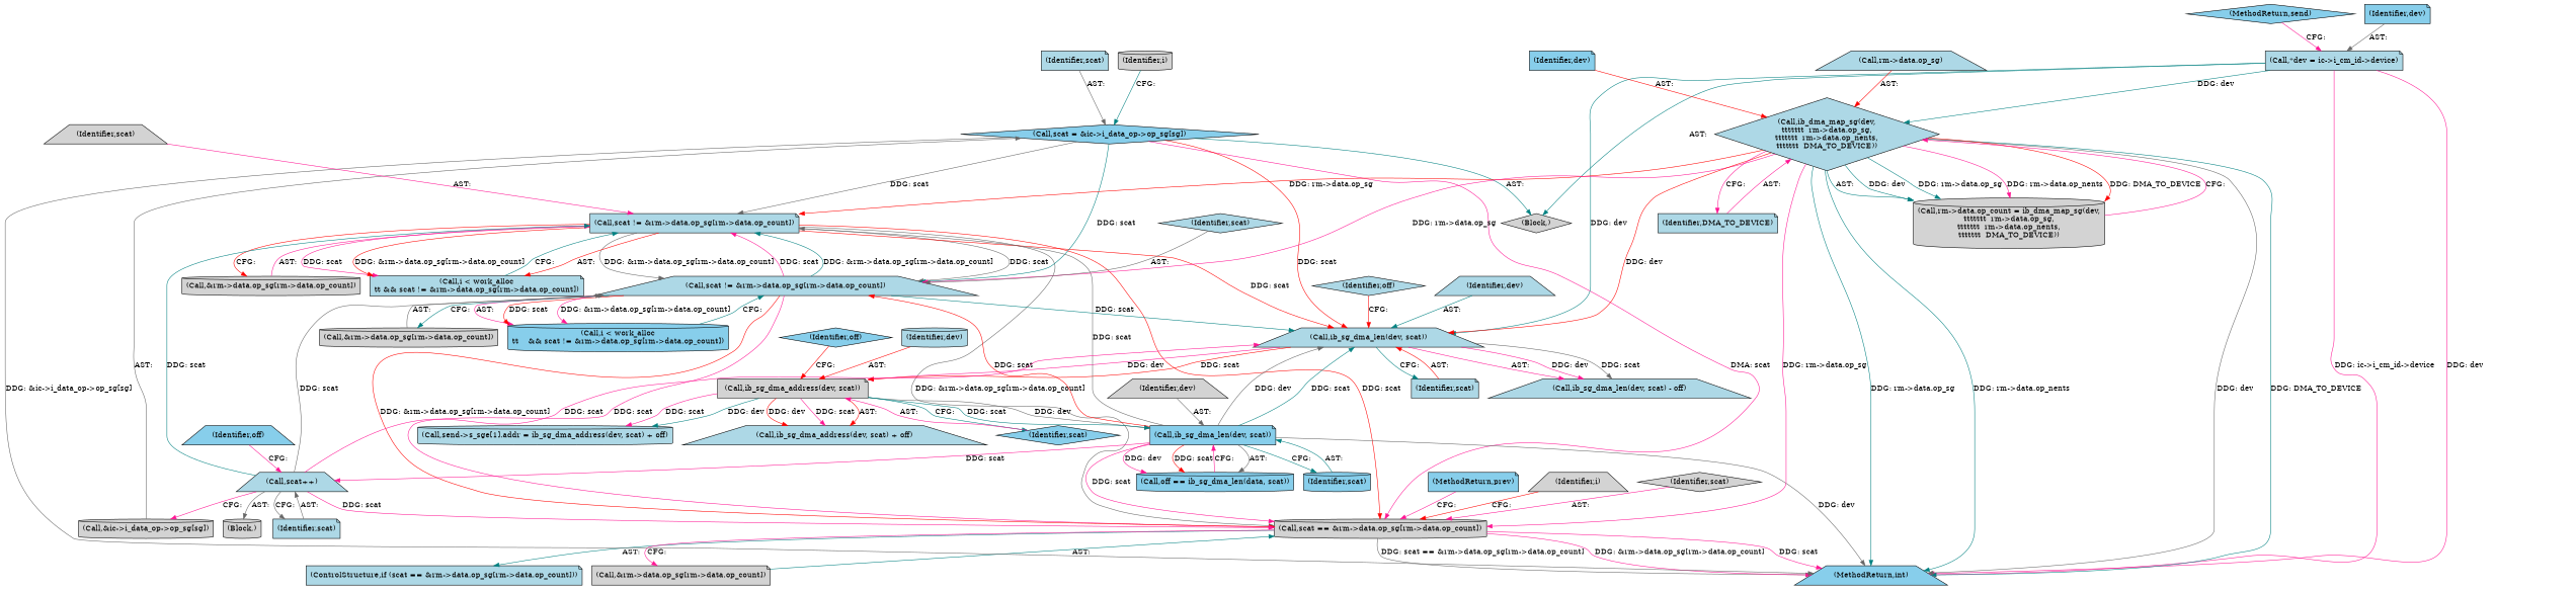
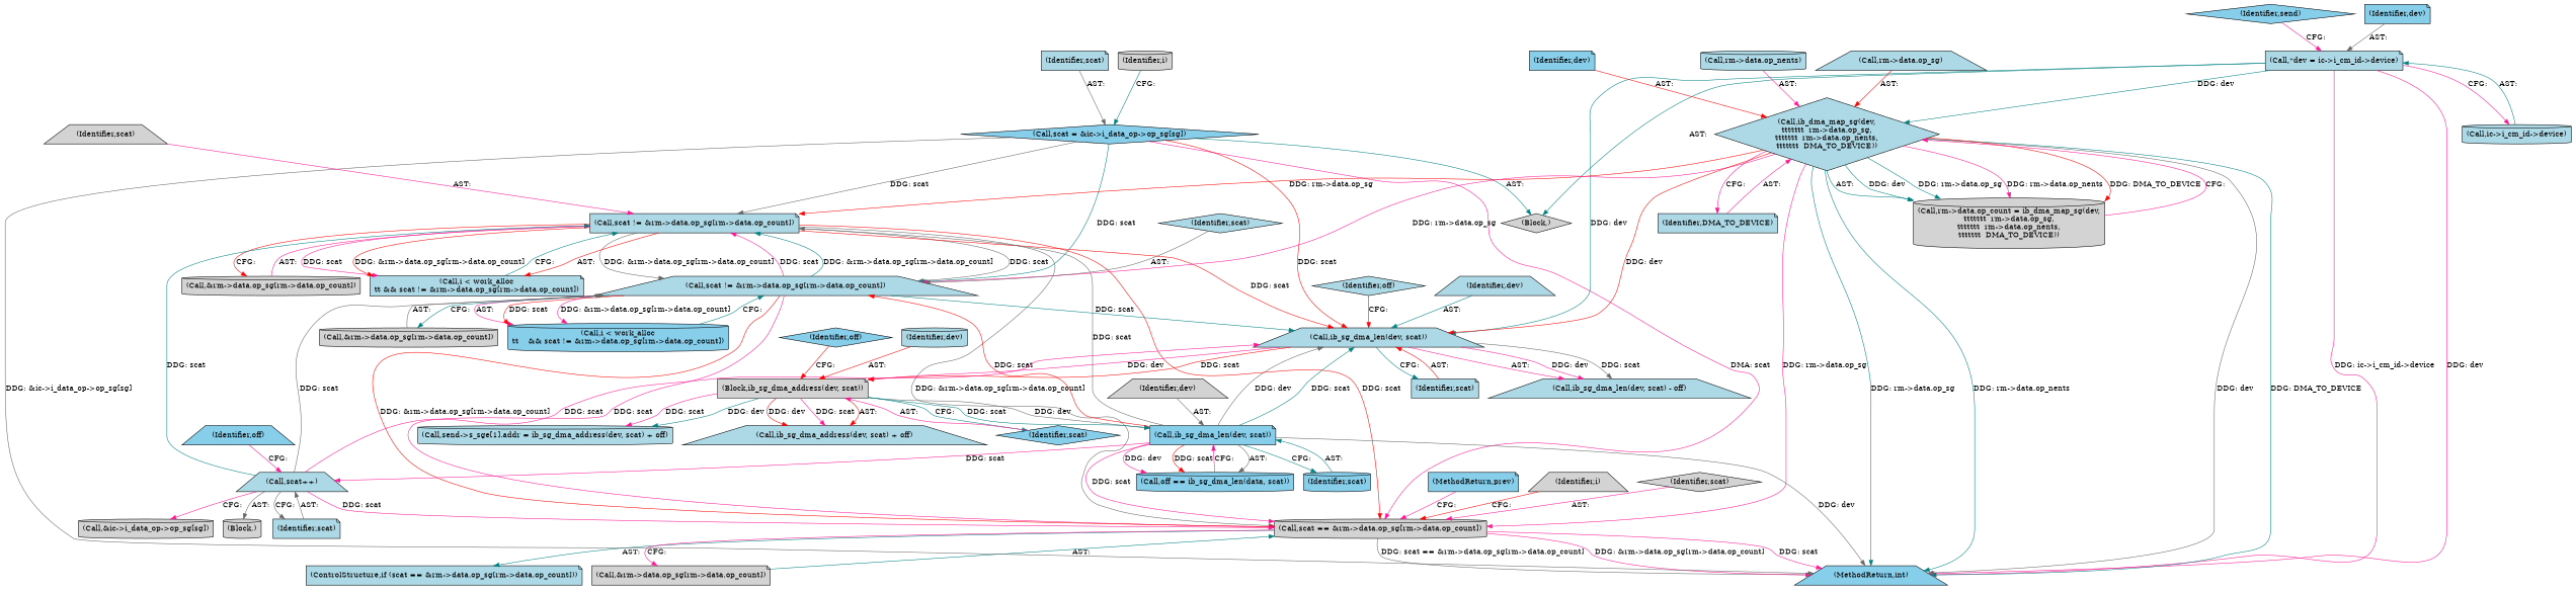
  digraph {
    node [fillcolor=lightblue shape=cylinder style=filled]
    edge [color=deeppink]
    n1 [fillcolor=lightgrey label="(Call,scat == &rm->data.op_sg[rm->data.op_count])"]
    n2 [fillcolor=skyblue label="(MethodReturn,int)" shape=trapezium]
    n3 [label="(ControlStructure,if (scat == &rm->data.op_sg[rm->data.op_count]))" shape=note]
    n4 [fillcolor=lightgrey label="(Call,&rm->data.op_sg[rm->data.op_count])" shape=note]
    n5 [label="(Call,scat != &rm->data.op_sg[rm->data.op_count])" shape=note]
    n6 [label="(Call,scat != &rm->data.op_sg[rm->data.op_count])" shape=trapezium]
    n7 [label="(Call,ib_sg_dma_len(dev, scat))" shape=trapezium]
    n8 [fillcolor=lightgrey label="(Call,&rm->data.op_sg[rm->data.op_count])"]
    n9 [label="(Call,i < work_alloc\n\t\t && scat != &rm->data.op_sg[rm->data.op_count])" shape=note]
    n10 [fillcolor=skyblue label="(Call,i < work_alloc\n\t\t    && scat != &rm->data.op_sg[rm->data.op_count])"]
    n11 [fillcolor=lightgrey label="(Call,&rm->data.op_sg[rm->data.op_count])"]
-   n12 [fillcolor=lightgrey label="(Call,ib_sg_dma_address(dev, scat))" shape=note]
+   n12 [fillcolor=lightgrey label="(Block,ib_sg_dma_address(dev, scat))" shape=note]
    n13 [label="(Call,ib_sg_dma_len(dev, scat) - off)" shape=trapezium]
    n14 [label="(Identifier,scat)" shape=note]
    n15 [fillcolor=skyblue label="(Call,scat = &ic->i_data_op->op_sg[sg])" shape=diamond]
    n16 [fillcolor=lightgrey label="(Block,)" shape=diamond]
    n17 [fillcolor=lightgrey label="(Call,&ic->i_data_op->op_sg[sg])"]
    n18 [fillcolor=skyblue label="(Call,ib_sg_dma_len(dev, scat))" shape=note]
    n19 [label="(Call,scat++)" shape=trapezium]
    n20 [fillcolor=skyblue label="(Call,off == ib_sg_dma_len(data, scat))"]
    n21 [fillcolor=skyblue label="(Identifier,scat)"]
    n22 [fillcolor=lightgrey label="(Block,)"]
    n23 [label="(Identifier,scat)" shape=note]
    n24 [label="(Call,send->s_sge[1].addr = ib_sg_dma_address(dev, scat) + off)"]
    n25 [fillcolor=skyblue label="(Identifier,scat)" shape=diamond]
    n26 [label="(Call,ib_sg_dma_address(dev, scat) + off)" shape=trapezium]
    n27 [label="(Call,*dev = ic->i_cm_id->device)" shape=note]
    n28 [label="(Call,ib_dma_map_sg(dev,\n\t\t\t\t\t\t\t  rm->data.op_sg,\n\t\t\t\t\t\t\t  rm->data.op_nents,\n\t\t\t\t\t\t\t  DMA_TO_DEVICE))" shape=diamond]
+   n29 [label="(Call,ic->i_cm_id->device)"]
    n30 [fillcolor=lightgrey label="(Call,rm->data.op_count = ib_dma_map_sg(dev,\n\t\t\t\t\t\t\t  rm->data.op_sg,\n\t\t\t\t\t\t\t  rm->data.op_nents,\n\t\t\t\t\t\t\t  DMA_TO_DEVICE))"]
    n31 [label="(Identifier,DMA_TO_DEVICE)" shape=note]
    n32 [fillcolor=lightgrey label="(Identifier,dev)" shape=trapezium]
    n33 [label="(Identifier,dev)" shape=trapezium]
-   n34 [fillcolor=skyblue label="(MethodReturn,send)" shape=diamond]
+   n34 [fillcolor=skyblue label="(Identifier,send)" shape=diamond]
    n35 [label="(Identifier,scat)" shape=diamond]
    n36 [label="(Identifier,scat)" shape=note]
    n37 [fillcolor=skyblue label="(Identifier,dev)" shape=note]
    n38 [fillcolor=skyblue label="(Identifier,off)" shape=diamond]
    n39 [fillcolor=skyblue label="(MethodReturn,prev)" shape=note]
    n40 [fillcolor=lightgrey label="(Identifier,i)"]
    n41 [fillcolor=skyblue label="(Identifier,dev)" shape=note]
+   n42 [label="(Call,rm->data.op_nents)"]
    n43 [fillcolor=lightgrey label="(Identifier,i)" shape=trapezium]
    n44 [label="(Call,rm->data.op_sg)" shape=trapezium]
    n45 [label="(Identifier,off)" shape=diamond]
    n46 [fillcolor=skyblue label="(Identifier,off)" shape=trapezium]
    n47 [fillcolor=lightgrey label="(Identifier,scat)" shape=trapezium]
    n48 [fillcolor=lightgrey label="(Identifier,scat)" shape=diamond]
    n49 [label="(Identifier,dev)"]
    n1 -> n2 [label="DDG: scat"]
    n1 -> n2 [color=gray40 label="DDG: scat == &rm->data.op_sg[rm->data.op_count]"]
    n1 -> n2 [label="DDG: &rm->data.op_sg[rm->data.op_count]"]
    n1 -> n3 [color=teal label="AST: "]
    n1 -> n4 [label="CFG: "]
    n4 -> n1 [color=teal label="AST: "]
    n5 -> n1 [color=red label="DDG: scat"]
    n5 -> n1 [color=gray40 label="DDG: &rm->data.op_sg[rm->data.op_count]"]
    n5 -> n6 [color=gray40 label="DDG: scat"]
    n5 -> n6 [color=gray40 label="DDG: &rm->data.op_sg[rm->data.op_count]"]
    n5 -> n7 [color=red label="DDG: scat"]
    n5 -> n8 [color=red label="CFG: "]
    n5 -> n9 [color=red label="AST: "]
    n5 -> n9 [label="DDG: scat"]
    n5 -> n9 [color=red label="DDG: &rm->data.op_sg[rm->data.op_count]"]
    n6 -> n1 [label="DDG: scat"]
    n6 -> n1 [color=red label="DDG: &rm->data.op_sg[rm->data.op_count]"]
    n6 -> n5 [label="DDG: scat"]
    n6 -> n5 [color=teal label="DDG: &rm->data.op_sg[rm->data.op_count]"]
    n6 -> n7 [color=teal label="DDG: scat"]
    n6 -> n10 [label="AST: "]
    n6 -> n10 [color=red label="DDG: scat"]
    n6 -> n10 [label="DDG: &rm->data.op_sg[rm->data.op_count]"]
    n6 -> n11 [color=teal label="CFG: "]
    n7 -> n12 [label="DDG: dev"]
    n7 -> n12 [color=red label="DDG: scat"]
    n7 -> n13 [label="AST: "]
    n7 -> n13 [label="DDG: dev"]
    n7 -> n13 [color=gray40 label="DDG: scat"]
    n7 -> n14 [color=teal label="CFG: "]
    n8 -> n5 [label="AST: "]
    n9 -> n5 [color=teal label="CFG: "]
    n10 -> n6 [color=teal label="CFG: "]
    n11 -> n6 [color=gray40 label="AST: "]
    n12 -> n18 [color=gray40 label="DDG: dev"]
    n12 -> n18 [color=teal label="DDG: scat"]
    n12 -> n24 [color=teal label="DDG: dev"]
    n12 -> n24 [label="DDG: scat"]
    n12 -> n25 [color=teal label="CFG: "]
    n12 -> n26 [color=red label="AST: "]
    n12 -> n26 [color=red label="DDG: dev"]
    n12 -> n26 [label="DDG: scat"]
    n14 -> n7 [color=red label="AST: "]
    n15 -> n1 [label="DMA: scat"]
    n15 -> n2 [color=gray40 label="DDG: &ic->i_data_op->op_sg[sg]"]
    n15 -> n5 [color=gray40 label="DDG: scat"]
    n15 -> n6 [color=teal label="DDG: scat"]
    n15 -> n7 [color=red label="DDG: scat"]
    n15 -> n16 [color=teal label="AST: "]
-   n17 -> n15 [color=gray40 label="AST: "]
    n18 -> n1 [label="DDG: scat"]
    n18 -> n2 [color=gray40 label="DDG: dev"]
    n18 -> n5 [color=gray40 label="DDG: scat"]
    n18 -> n6 [color=red label="DDG: scat"]
    n18 -> n7 [color=gray40 label="DDG: dev"]
    n18 -> n7 [color=teal label="DDG: scat"]
    n18 -> n19 [label="DDG: scat"]
    n18 -> n20 [color=gray40 label="AST: "]
    n18 -> n20 [label="DDG: dev"]
    n18 -> n20 [color=red label="DDG: scat"]
    n18 -> n21 [color=teal label="CFG: "]
    n19 -> n1 [label="DDG: scat"]
    n19 -> n5 [color=teal label="DDG: scat"]
    n19 -> n6 [color=gray40 label="DDG: scat"]
    n19 -> n7 [label="DDG: scat"]
    n19 -> n17 [label="CFG: "]
    n19 -> n22 [color=gray40 label="AST: "]
    n19 -> n23 [color=gray40 label="CFG: "]
    n20 -> n18 [label="CFG: "]
    n21 -> n18 [color=teal label="AST: "]
    n23 -> n19 [color=gray40 label="AST: "]
    n25 -> n12 [label="AST: "]
    n27 -> n2 [label="DDG: ic->i_cm_id->device"]
    n27 -> n2 [label="DDG: dev"]
    n27 -> n7 [color=teal label="DDG: dev"]
    n27 -> n16 [color=teal label="AST: "]
    n27 -> n28 [color=teal label="DDG: dev"]
+   n27 -> n29 [label="CFG: "]
    n28 -> n1 [label="DDG: rm->data.op_sg"]
    n28 -> n2 [color=teal label="DDG: DMA_TO_DEVICE"]
    n28 -> n2 [color=teal label="DDG: rm->data.op_sg"]
    n28 -> n2 [color=teal label="DDG: rm->data.op_nents"]
    n28 -> n2 [color=gray40 label="DDG: dev"]
    n28 -> n5 [color=red label="DDG: rm->data.op_sg"]
    n28 -> n6 [label="DDG: rm->data.op_sg"]
    n28 -> n7 [color=red label="DDG: dev"]
    n28 -> n30 [color=teal label="AST: "]
    n28 -> n30 [color=teal label="DDG: dev"]
    n28 -> n30 [color=teal label="DDG: rm->data.op_sg"]
    n28 -> n30 [label="DDG: rm->data.op_nents"]
    n28 -> n30 [color=red label="DDG: DMA_TO_DEVICE"]
    n28 -> n31 [label="CFG: "]
+   n29 -> n27 [color=teal label="AST: "]
    n30 -> n28 [label="CFG: "]
    n31 -> n28 [label="AST: "]
    n32 -> n18 [color=gray40 label="AST: "]
    n33 -> n7 [color=teal label="AST: "]
    n34 -> n27 [label="CFG: "]
    n35 -> n6 [color=gray40 label="AST: "]
    n36 -> n15 [color=gray40 label="AST: "]
    n37 -> n27 [color=gray40 label="AST: "]
    n38 -> n12 [color=red label="CFG: "]
    n39 -> n1 [label="CFG: "]
    n40 -> n15 [color=teal label="CFG: "]
    n41 -> n28 [color=red label="AST: "]
+   n42 -> n28 [label="AST: "]
    n43 -> n1 [color=red label="CFG: "]
    n44 -> n28 [color=red label="AST: "]
    n45 -> n7 [color=red label="CFG: "]
    n46 -> n19 [label="CFG: "]
    n47 -> n5 [label="AST: "]
    n48 -> n1 [label="AST: "]
    n49 -> n12 [color=red label="AST: "]
  }
